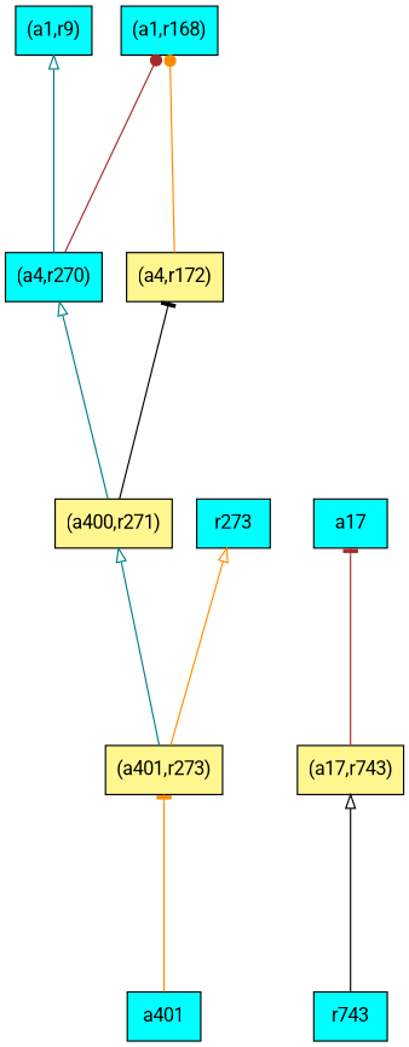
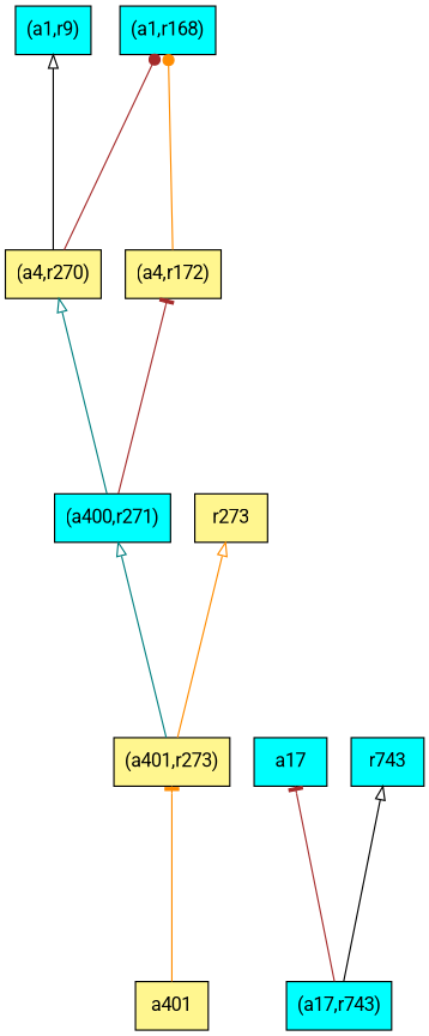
  digraph {
    fontname=Roboto
    rankdir=BT
    ranksep=2.0
    node [fillcolor=cyan fontname=Roboto shape=record style=filled]
    edge [arrowhead=onormal color=black fontname=Roboto]
    n1 [label="{(a1,r9)}"]
-   n2 [label="{(a4,r270)}"]
+   n2 [fillcolor=khaki1 label="{(a4,r270)}"]
    n3 [label="{(a1,r168)}"]
    n4 [label="{a17}"]
    n5 [fillcolor=khaki1 label="{(a4,r172)}"]
    n6 [fillcolor=khaki1 label="{(a401,r273)}"]
-   n7 [fillcolor=khaki1 label="{(a400,r271)}"]
-   n8 [label="{r273}"]
-   n9 [label="{a401}"]
+   n7 [label="{(a400,r271)}"]
+   n8 [fillcolor=khaki1 label="{r273}"]
+   n9 [fillcolor=khaki1 label="{a401}"]
    n10 [label="{r743}"]
-   n11 [fillcolor=khaki1 label="{(a17,r743)}"]
-   n2 -> n1 [color=teal]
+   n11 [label="{(a17,r743)}"]
+   n2 -> n1
    n2 -> n3 [arrowhead=dot color=brown]
    n5 -> n3 [arrowhead=dot color=darkorange]
    n6 -> n7 [color=teal]
    n6 -> n8 [color=darkorange]
    n7 -> n2 [color=teal]
-   n7 -> n5 [arrowhead=tee]
+   n7 -> n5 [arrowhead=tee color=brown]
    n9 -> n6 [arrowhead=tee color=darkorange]
    n11 -> n4 [arrowhead=tee color=brown]
-   n10 -> n11
+   n11 -> n10
  }
